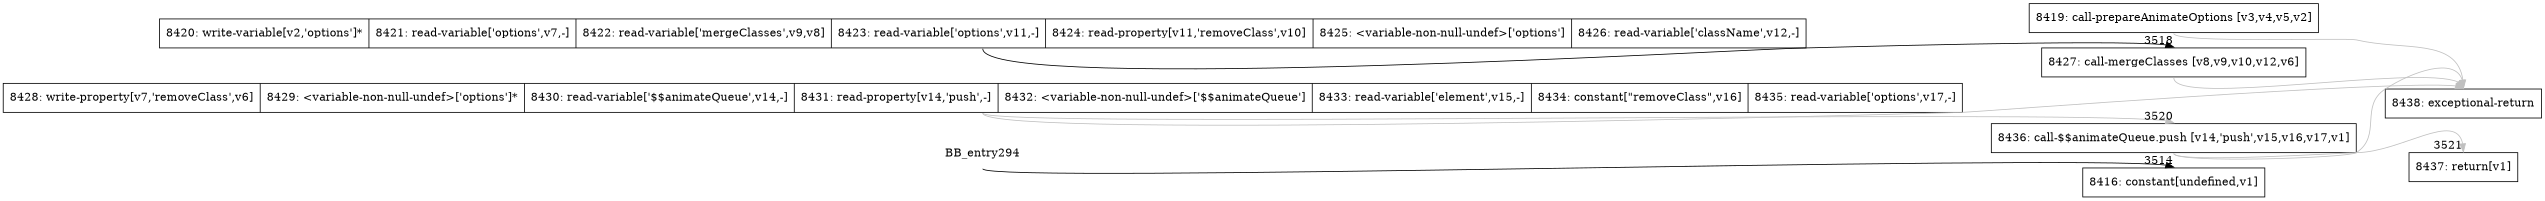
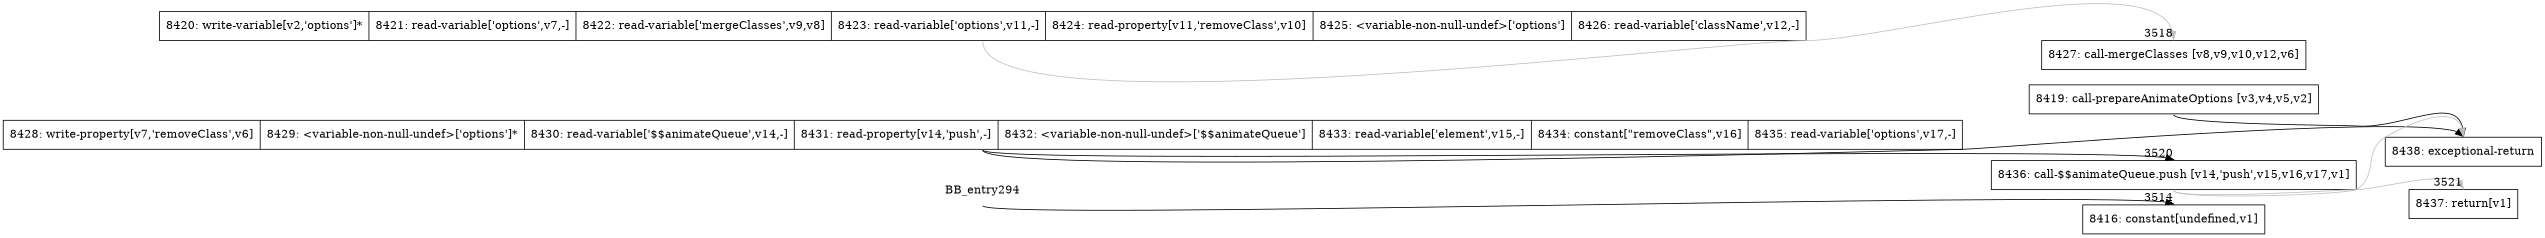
  digraph {
    rankdir=LR
    node [shape=record]
    edge [headport=n tailport=s color=gray]
    n1 [label=BB_entry294 shape=none]
    n2 [label="{8416: constant[undefined,v1]}"]
    n3 [label="{8419: call-prepareAnimateOptions [v3,v4,v5,v2]}"]
    n4 [label="{8438: exceptional-return}"]
    n5 [label="{8420: write-variable[v2,'options']*|8421: read-variable['options',v7,-]|8422: read-variable['mergeClasses',v9,v8]|8423: read-variable['options',v11,-]|8424: read-property[v11,'removeClass',v10]|8425: \<variable-non-null-undef\>['options']|8426: read-variable['className',v12,-]}"]
    n6 [label="{8427: call-mergeClasses [v8,v9,v10,v12,v6]}"]
    n7 [label="{8428: write-property[v7,'removeClass',v6]|8429: \<variable-non-null-undef\>['options']*|8430: read-variable['$$animateQueue',v14,-]|8431: read-property[v14,'push',-]|8432: \<variable-non-null-undef\>['$$animateQueue']|8433: read-variable['element',v15,-]|8434: constant[\"removeClass\",v16]|8435: read-variable['options',v17,-]}"]
    n8 [label="{8436: call-$$animateQueue.push [v14,'push',v15,v16,v17,v1]}"]
    n9 [label="{8437: return[v1]}"]
    n1 -> n2 [headlabel="    3514" color=""]
-   n3 -> n4
-   n5 -> n6 [headlabel="      3518" color=""]
-   n6 -> n4
-   n7 -> n4
-   n7 -> n8 [headlabel="      3520"]
+   n3 -> n4 [color=black]
+   n5 -> n6 [headlabel="      3518"]
+   n7 -> n4 [color=black]
+   n7 -> n8 [headlabel="      3520" color=""]
    n8 -> n4
    n8 -> n9 [headlabel="      3521"]
  }
